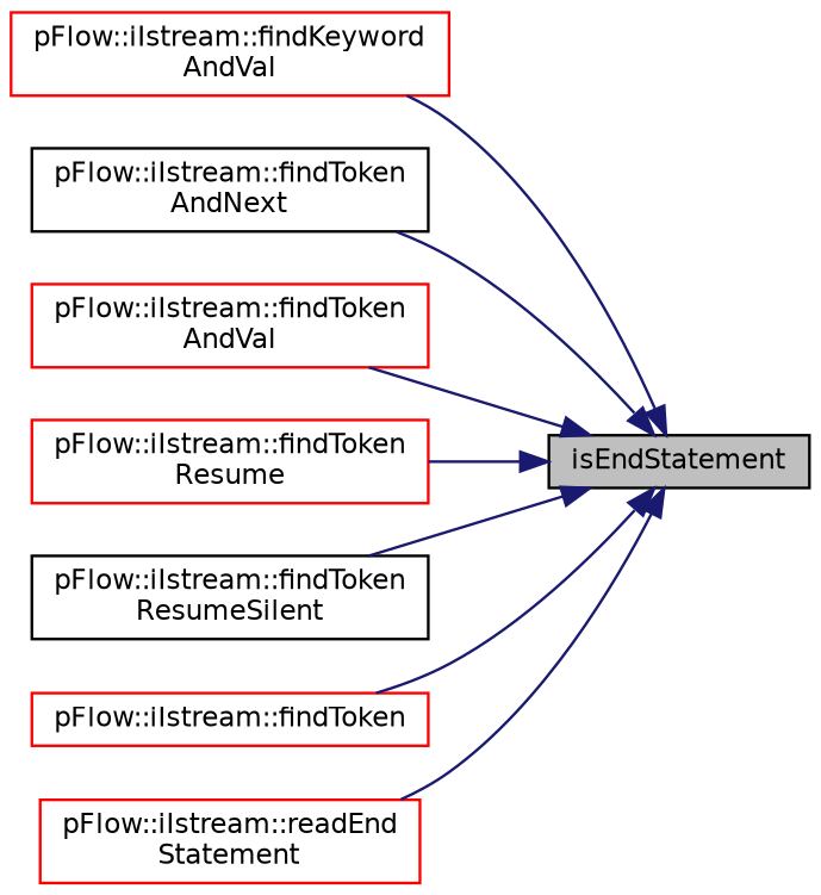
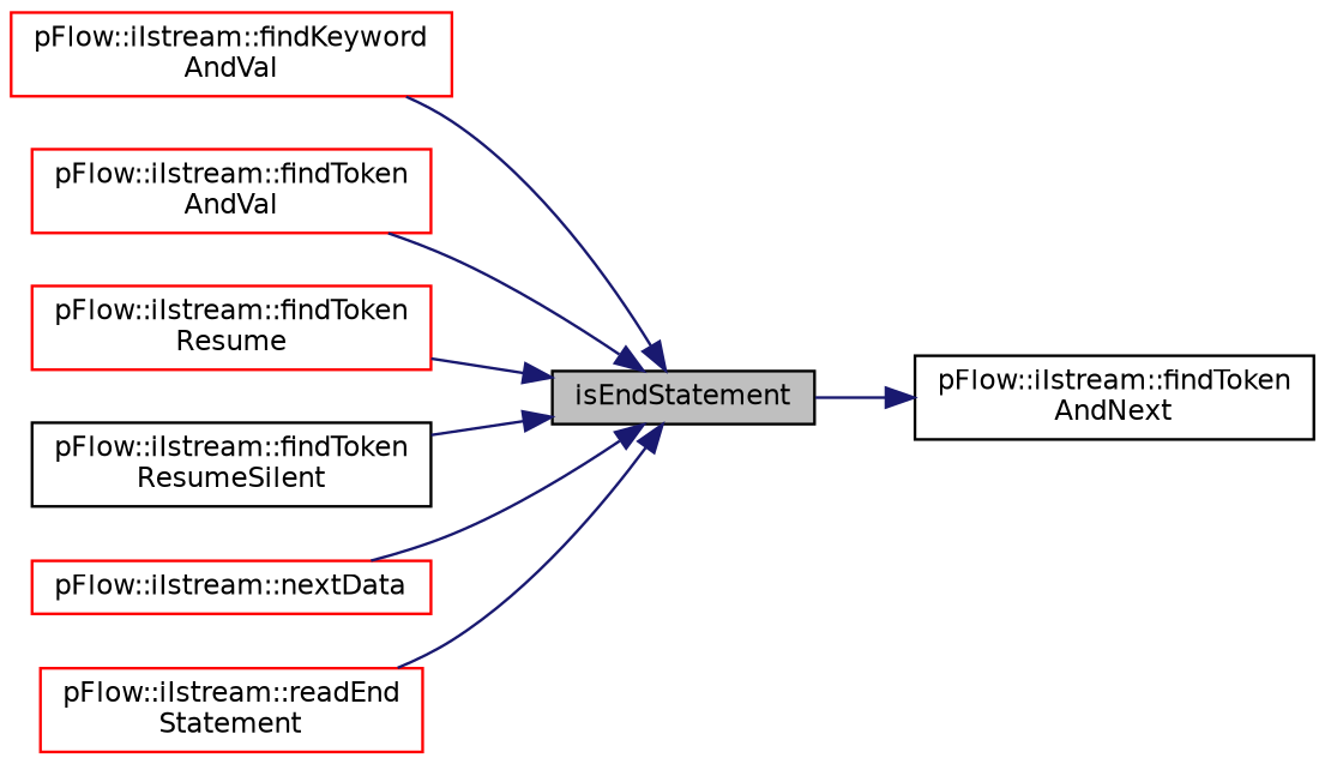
  digraph {
    rankdir=RL
    node [color=red fillcolor=white fontname=Helvetica fontsize=10 shape=record style=filled]
    edge [color=midnightblue dir=back fontname=Helvetica fontsize=10 labelfontname=Helvetica labelfontsize=10 style=solid]
    n1 [color=black fillcolor=grey75 fontcolor=black height=0.2 label=isEndStatement width=0.4]
    n2 [height=0.2 label="pFlow::iIstream::findKeyword\lAndVal" width=0.4]
    n3 [color=black height=0.2 label="pFlow::iIstream::findToken\lAndNext" width=0.4]
    n4 [height=0.2 label="pFlow::iIstream::findToken\lAndVal" width=0.4]
    n5 [height=0.2 label="pFlow::iIstream::findToken\lResume" width=0.4]
    n6 [color=black height=0.2 label="pFlow::iIstream::findToken\lResumeSilent" width=0.4]
-   n7 [height=0.2 label="pFlow::iIstream::findToken" width=0.4]
+   n7 [height=0.2 label="pFlow::iIstream::nextData" width=0.4]
    n8 [height=0.2 label="pFlow::iIstream::readEnd\lStatement" width=0.4]
    n1 -> n2
-   n1 -> n3
+   n3 -> n1
    n1 -> n4
    n1 -> n5
    n1 -> n6
    n1 -> n7
    n1 -> n8
  }
